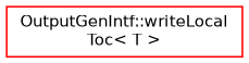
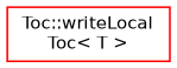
  digraph {
    rankdir=TB
-   n1 [color=red fillcolor=white fontname=Helvetica fontsize=10 height=0.2 label="OutputGenIntf::writeLocal\lToc\< T \>" shape=box style=filled width=0.4]
+   n1 [color=red fillcolor=white fontname=Helvetica fontsize=10 height=0.2 label="Toc::writeLocal\lToc\< T \>" shape=box style=filled width=0.4]
  }
